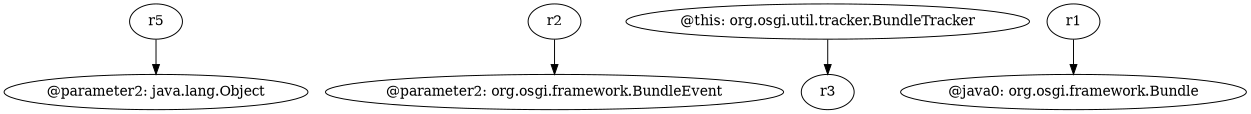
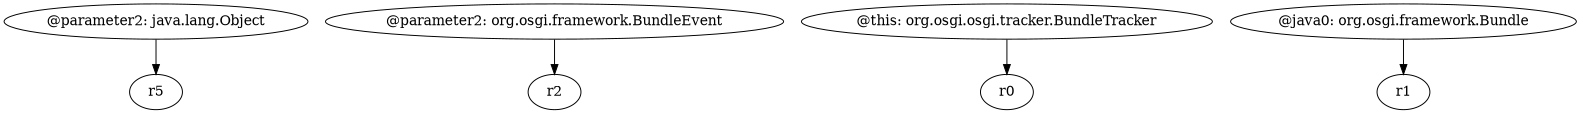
  digraph {
    n1 [label="@parameter2: java.lang.Object"]
    n2 [label=r5]
    n3 [label="@parameter2: org.osgi.framework.BundleEvent"]
    n4 [label=r2]
-   n5 [label="@this: org.osgi.util.tracker.BundleTracker"]
-   n6 [label=r3]
+   n5 [label="@this: org.osgi.osgi.tracker.BundleTracker"]
+   n6 [label=r0]
    n7 [label="@java0: org.osgi.framework.Bundle"]
    n8 [label=r1]
-   n2 -> n1
-   n4 -> n3
+   n1 -> n2
+   n3 -> n4
    n5 -> n6
-   n8 -> n7
+   n7 -> n8
  }
